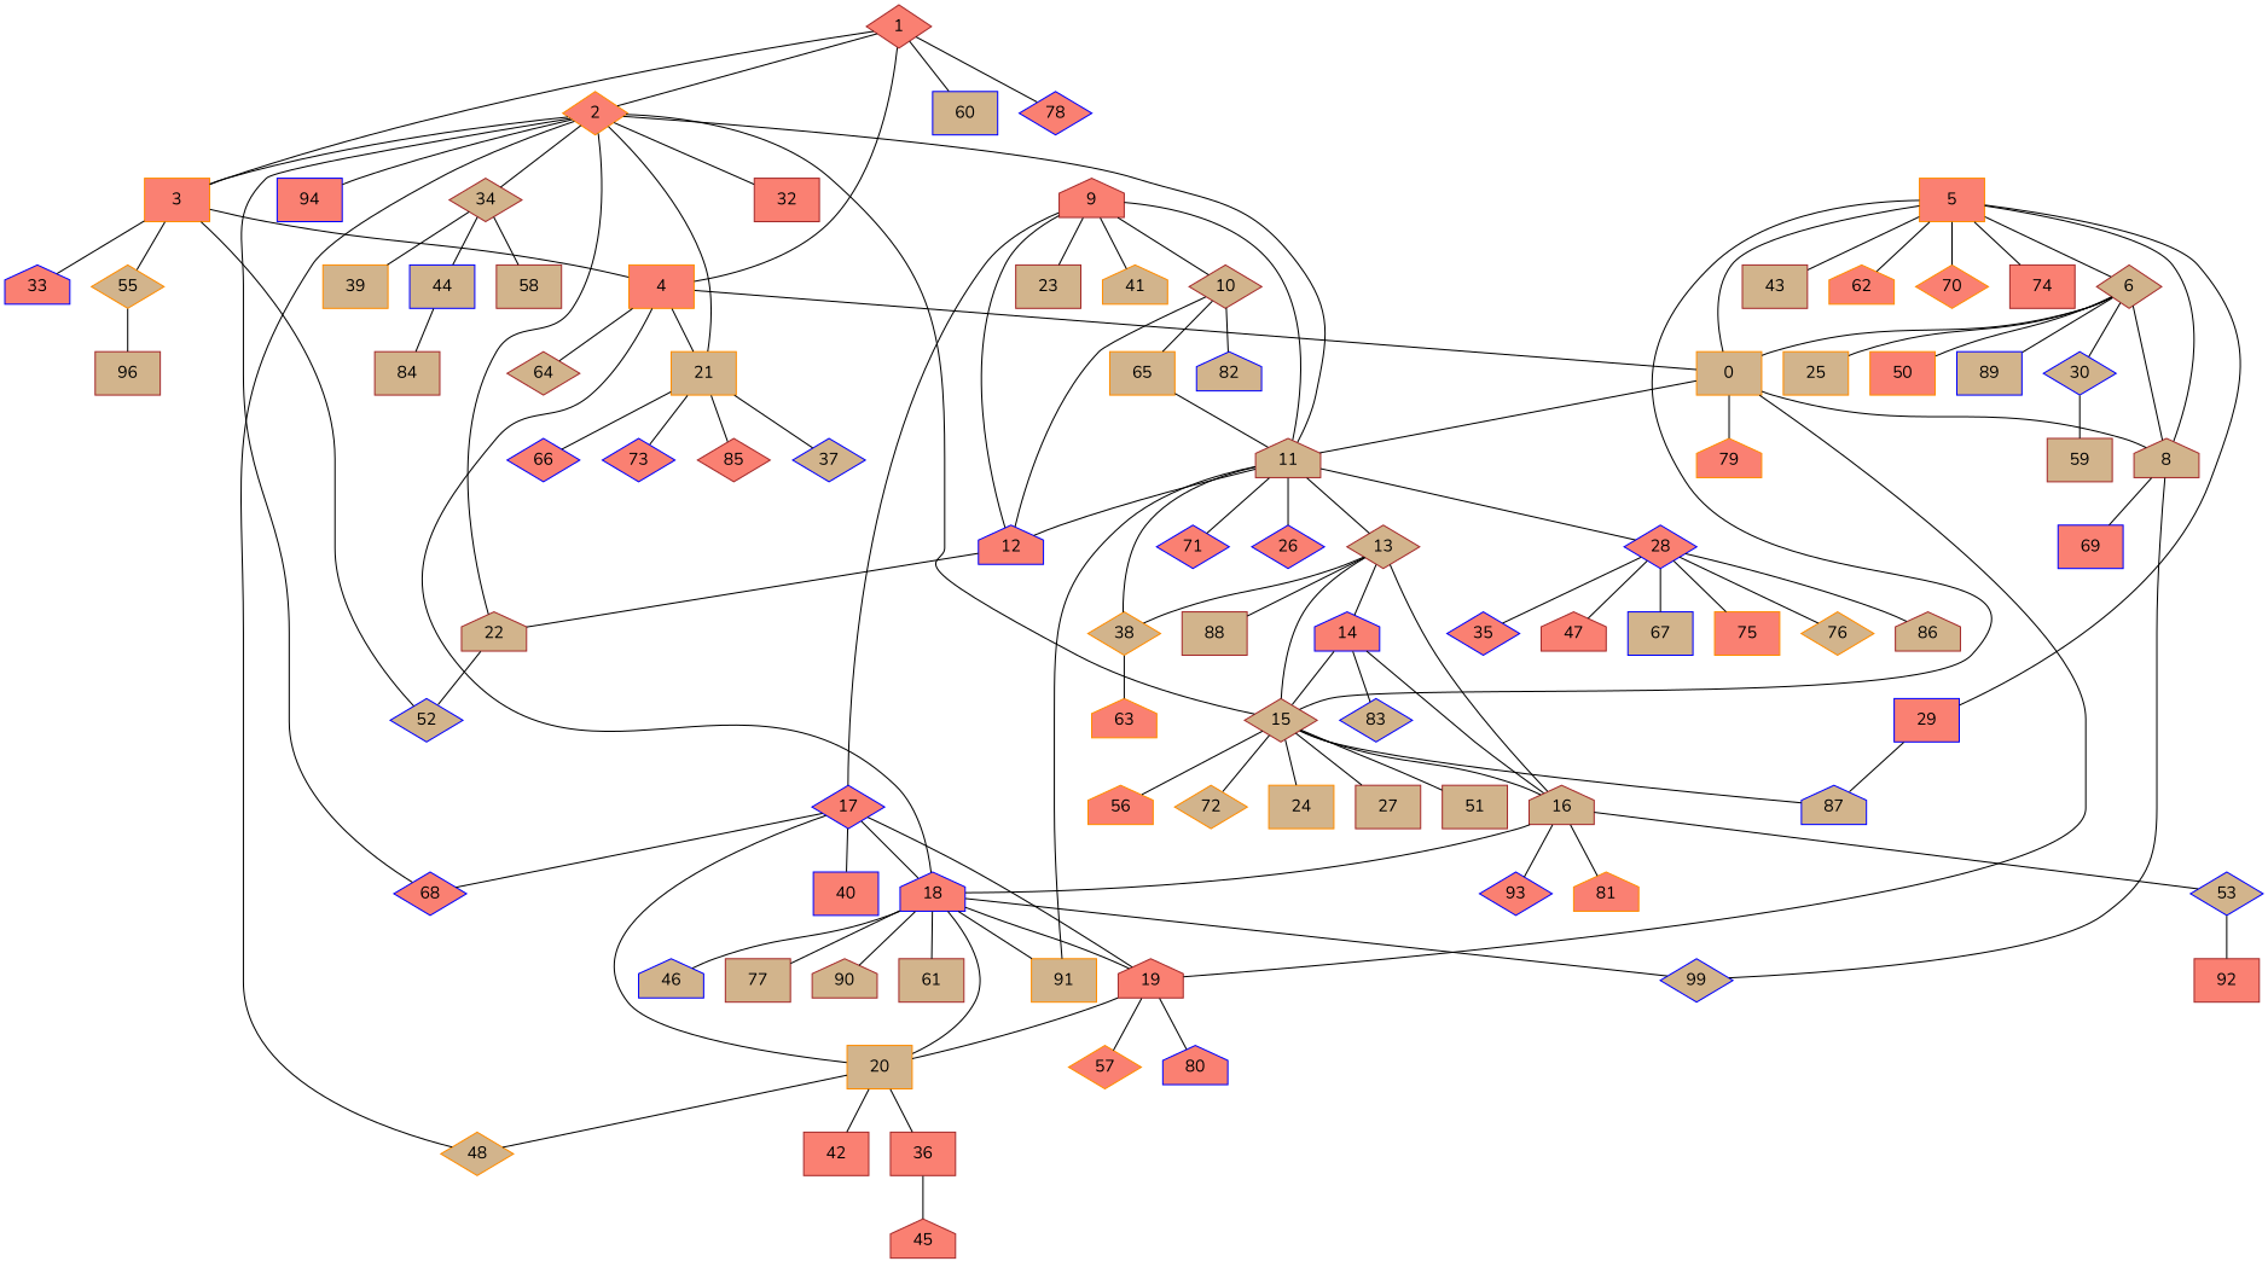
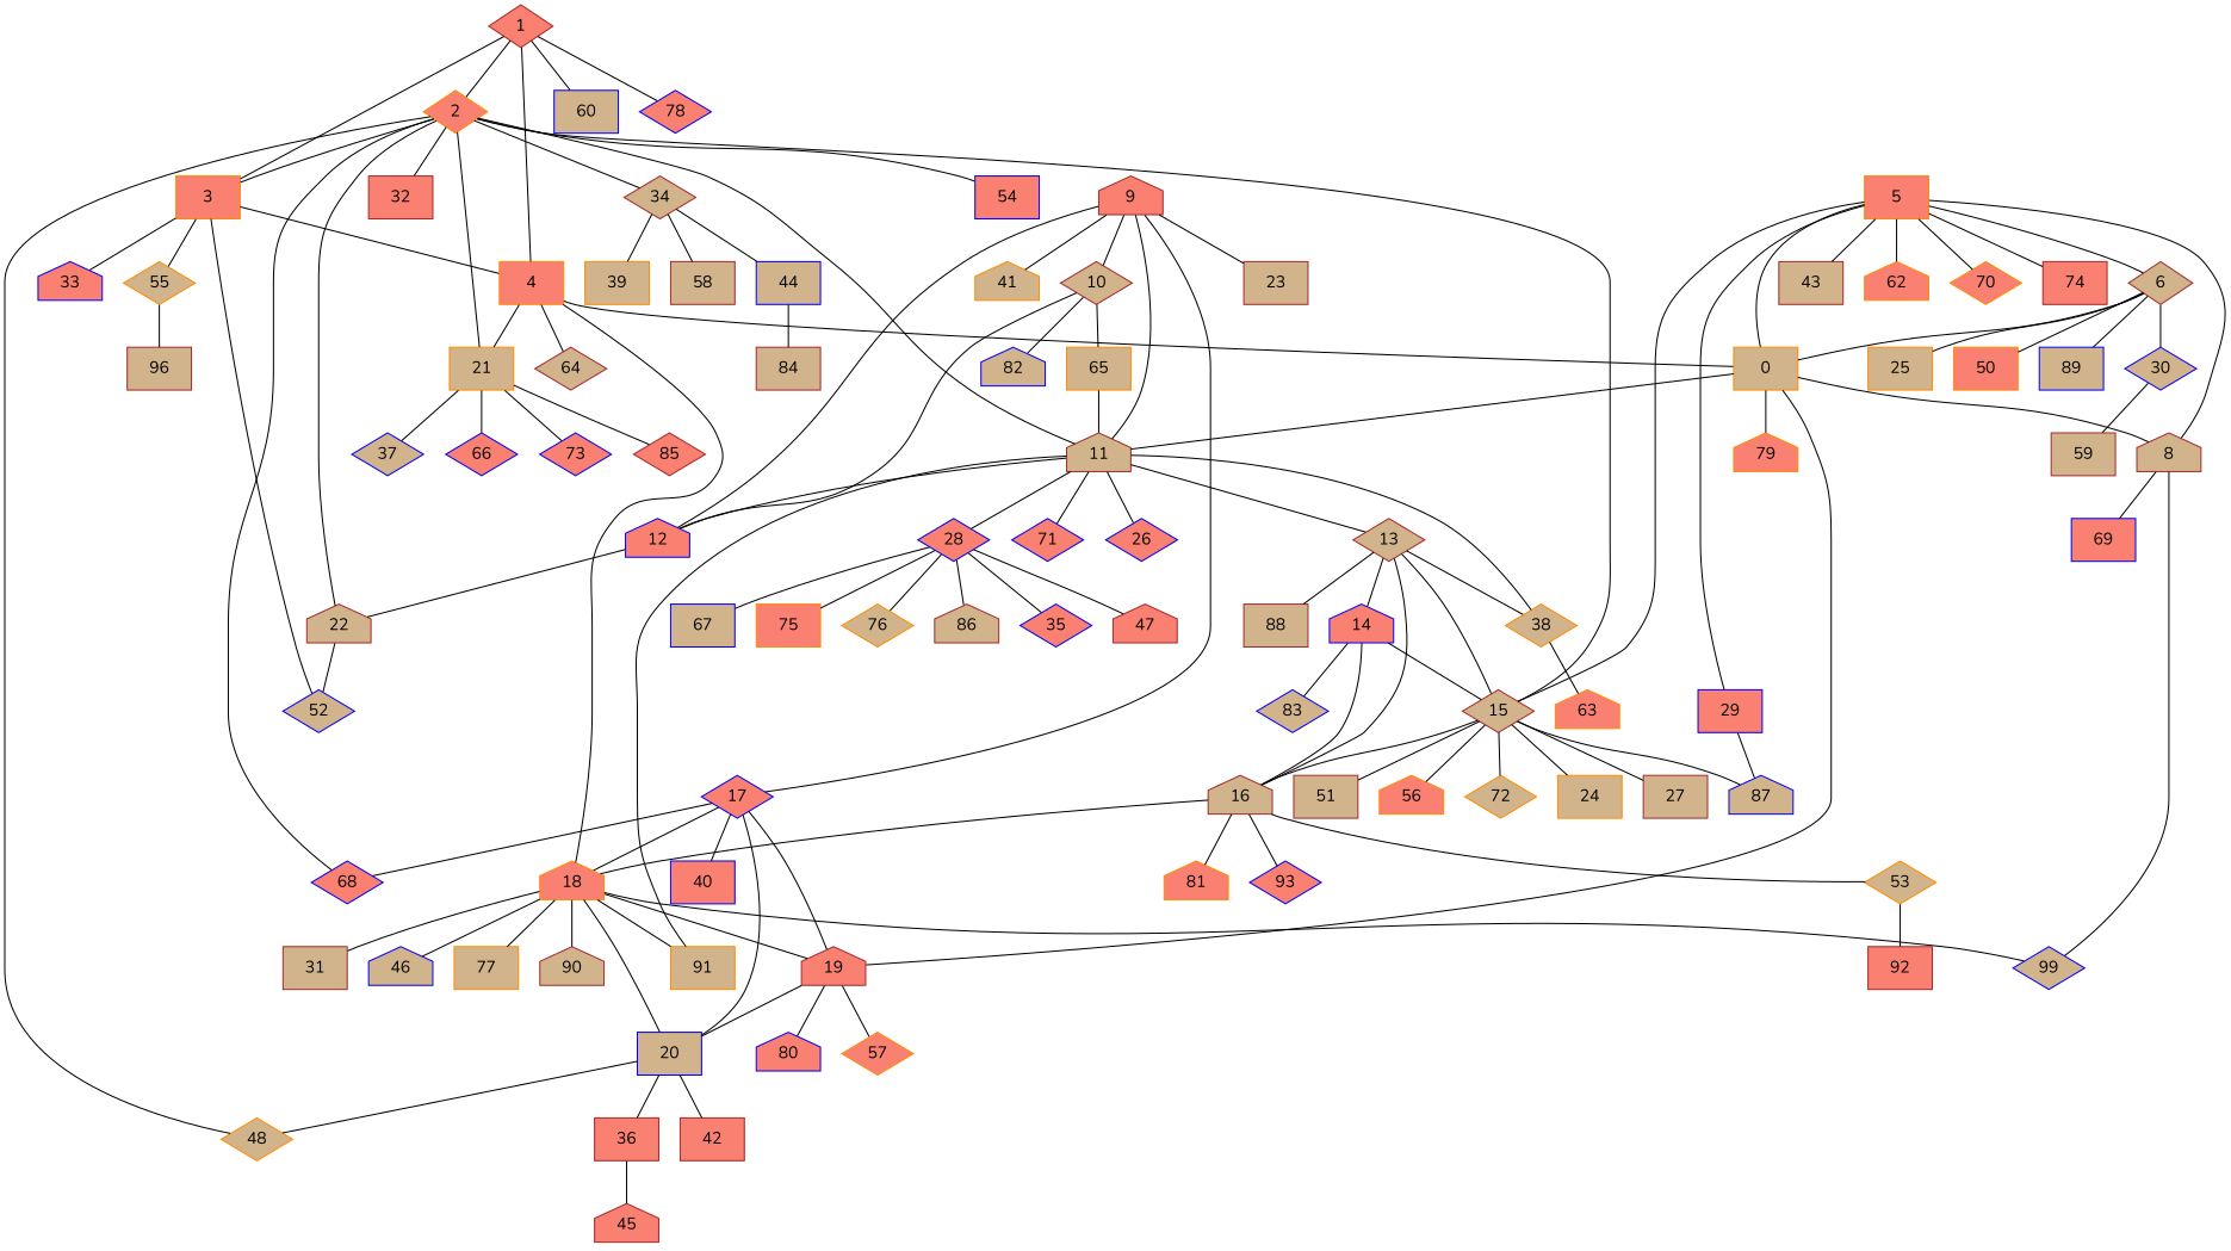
  graph {
    fontname=Nunito
    node [color=brown fillcolor=tan fontname=Nunito shape=box style=filled]
    edge [fontname=Nunito]
    1 [fillcolor=salmon shape=diamond]
    2 [color=darkorange fillcolor=salmon shape=diamond]
    3 [color=darkorange fillcolor=salmon]
    4 [color=darkorange fillcolor=salmon]
    60 [color=blue]
    78 [color=blue fillcolor=salmon shape=diamond]
    11 [shape=house]
    15 [shape=diamond]
    22 [shape=house]
    32 [fillcolor=salmon]
    34 [shape=diamond]
    48 [color=darkorange shape=diamond]
-   54 [color=blue fillcolor=salmon label=94]
+   54 [color=blue fillcolor=salmon]
    68 [color=blue fillcolor=salmon shape=diamond]
    21 [color=darkorange]
    33 [color=blue fillcolor=salmon shape=house]
    52 [color=blue shape=diamond]
    55 [color=darkorange shape=diamond]
    n19 [color=darkorange label=0]
-   18 [color=blue fillcolor=salmon shape=house]
+   18 [color=darkorange fillcolor=salmon shape=house]
    64 [shape=diamond]
    12 [color=blue fillcolor=salmon shape=house]
    13 [shape=diamond]
    26 [color=blue fillcolor=salmon shape=diamond]
    28 [color=blue fillcolor=salmon shape=diamond]
    38 [color=darkorange shape=diamond]
    71 [color=blue fillcolor=salmon shape=diamond]
    91 [color=darkorange]
    16 [shape=house]
    24 [color=darkorange]
    27
    51
    56 [color=darkorange fillcolor=salmon shape=house]
    72 [color=darkorange shape=diamond]
    87 [color=blue shape=house]
    39 [color=darkorange]
    44 [color=blue]
    58
    n39 [label=96]
    8 [shape=house]
    19 [fillcolor=salmon shape=house]
    79 [color=darkorange fillcolor=salmon shape=house]
    n43 [color=blue label=99 shape=diamond]
-   20 [color=darkorange]
-   31 [label=61]
+   20 [color=blue]
+   31
    46 [color=blue shape=house]
-   77
+   77 [color=darkorange]
    90 [shape=house]
    37 [color=blue shape=diamond]
    66 [color=blue fillcolor=salmon shape=diamond]
    73 [color=blue fillcolor=salmon shape=diamond]
    85 [fillcolor=salmon shape=diamond]
    5 [color=darkorange fillcolor=salmon]
    6 [shape=diamond]
    29 [color=blue fillcolor=salmon]
    43
    62 [color=darkorange fillcolor=salmon shape=house]
    70 [color=darkorange fillcolor=salmon shape=diamond]
    74 [fillcolor=salmon]
    25 [color=darkorange]
    30 [color=blue shape=diamond]
    50 [color=darkorange fillcolor=salmon]
    89 [color=blue]
    69 [color=blue fillcolor=salmon]
    59
    57 [color=darkorange fillcolor=salmon shape=diamond]
    80 [color=blue fillcolor=salmon shape=house]
    9 [fillcolor=salmon shape=house]
    10 [shape=diamond]
    17 [color=blue fillcolor=salmon shape=diamond]
    23
    41 [color=darkorange shape=house]
    65 [color=darkorange]
    82 [color=blue shape=house]
    40 [color=blue fillcolor=salmon]
    14 [color=blue fillcolor=salmon shape=house]
    88
    35 [color=blue fillcolor=salmon shape=diamond]
    47 [fillcolor=salmon shape=house]
    67 [color=blue]
    75 [color=darkorange fillcolor=salmon]
    76 [color=darkorange shape=diamond]
    86 [shape=house]
    63 [color=darkorange fillcolor=salmon shape=house]
    83 [color=blue shape=diamond]
-   53 [color=blue shape=diamond]
+   53 [color=darkorange shape=diamond]
    81 [color=darkorange fillcolor=salmon shape=house]
    93 [color=blue fillcolor=salmon shape=diamond]
    92 [fillcolor=salmon]
    36 [fillcolor=salmon]
    42 [fillcolor=salmon]
    45 [fillcolor=salmon shape=house]
    84
    1 -- 2
    1 -- 3
    1 -- 4
    1 -- 60
    1 -- 78
    2 -- 3
    2 -- 11
    2 -- 15
    2 -- 22
    2 -- 32
    2 -- 34
    2 -- 48
    2 -- 54
    2 -- 68
    2 -- 21
    3 -- 4
    3 -- 33
    3 -- 52
    3 -- 55
    4 -- 21
    4 -- n19
    4 -- 18
    4 -- 64
    11 -- 12
    11 -- 13
    11 -- 26
    11 -- 28
    11 -- 38
    11 -- 71
    11 -- 91
    15 -- 16
    15 -- 24
    15 -- 27
    15 -- 51
    15 -- 56
    15 -- 72
    15 -- 87
    22 -- 52
    34 -- 39
    34 -- 44
    34 -- 58
    21 -- 37
    21 -- 66
    21 -- 73
    21 -- 85
    55 -- n39
    n19 -- 11
    n19 -- 8
    n19 -- 19
    n19 -- 79
    18 -- 91
    18 -- 19
    18 -- n43
    18 -- 20
    18 -- 31
    18 -- 46
    18 -- 77
    18 -- 90
    12 -- 22
    13 -- 15
    13 -- 38
    13 -- 16
    13 -- 14
    13 -- 88
    28 -- 35
    28 -- 47
    28 -- 67
    28 -- 75
    28 -- 76
    28 -- 86
    38 -- 63
    16 -- 18
    16 -- 53
    16 -- 81
    16 -- 93
    44 -- 84
    8 -- n43
    8 -- 69
    19 -- 20
    19 -- 57
    19 -- 80
    20 -- 48
    20 -- 36
    20 -- 42
    5 -- 15
    5 -- n19
    5 -- 8
    5 -- 6
    5 -- 29
    5 -- 43
    5 -- 62
    5 -- 70
    5 -- 74
    6 -- n19
-   6 -- 8
    6 -- 25
    6 -- 30
    6 -- 50
    6 -- 89
    29 -- 87
    30 -- 59
    9 -- 11
    9 -- 12
    9 -- 10
    9 -- 17
    9 -- 23
    9 -- 41
    10 -- 12
    10 -- 65
    10 -- 82
    17 -- 68
    17 -- 18
    17 -- 19
    17 -- 20
    17 -- 40
    65 -- 11
    14 -- 15
    14 -- 16
    14 -- 83
    53 -- 92
    36 -- 45
  }
